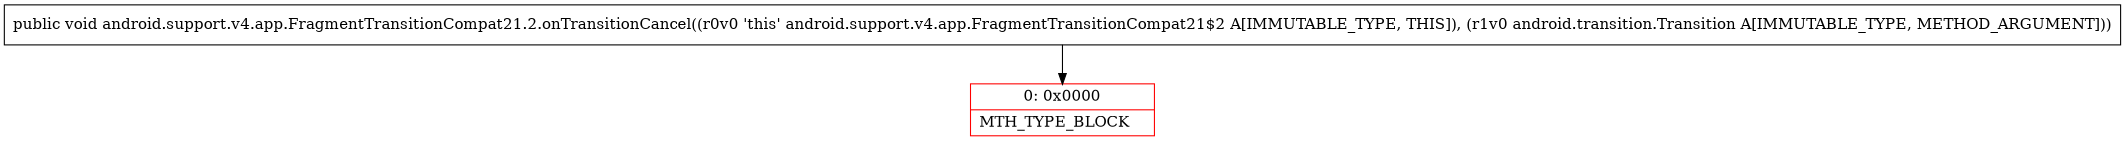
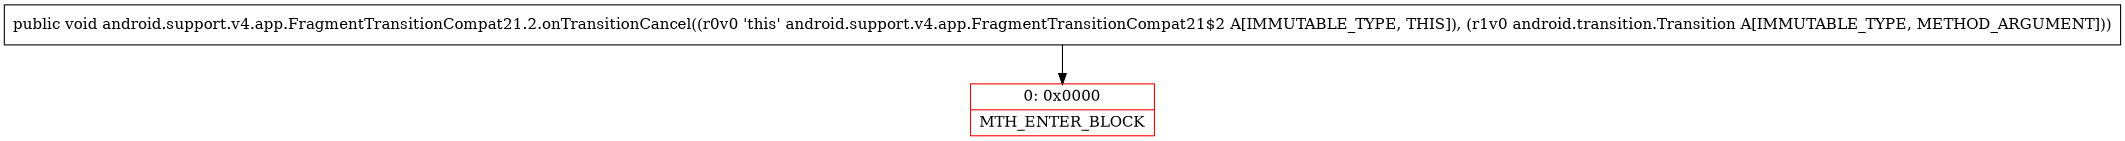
  digraph {
    node [shape=record]
-   n1 [color=red label="{0\:\ 0x0000|MTH_TYPE_BLOCK\l}"]
+   n1 [color=red label="{0\:\ 0x0000|MTH_ENTER_BLOCK\l}"]
    n2 [label="{public void android.support.v4.app.FragmentTransitionCompat21.2.onTransitionCancel((r0v0 'this' android.support.v4.app.FragmentTransitionCompat21$2 A[IMMUTABLE_TYPE, THIS]), (r1v0 android.transition.Transition A[IMMUTABLE_TYPE, METHOD_ARGUMENT])) }"]
    subgraph cluster_1 {
      label="R(0)"
    }
    n2 -> n1
  }
